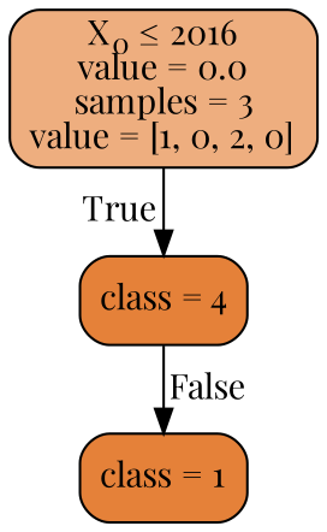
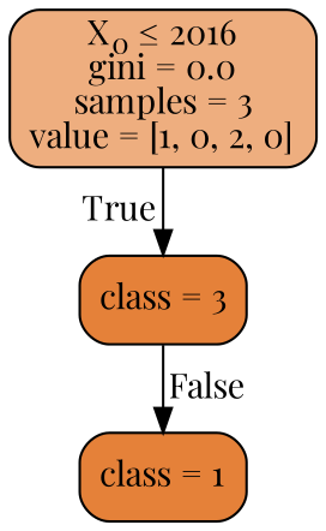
  digraph {
    fontname="Playfair Display"
    node [color=black fillcolor="#e58139ff" fontname="Playfair Display" shape=box style="filled, rounded"]
    edge [fontname="Playfair Display" labeldistance=2.5]
-   n1 [fillcolor="#e58139a4" label=<X<SUB>0</SUB> &le; 2016<br/>value = 0.0<br/>samples = 3<br/>value = [1, 0, 2, 0]>]
-   n2 [label="class = 4"]
+   n1 [fillcolor="#e58139a4" label=<X<SUB>0</SUB> &le; 2016<br/>gini = 0.0<br/>samples = 3<br/>value = [1, 0, 2, 0]>]
+   n2 [label="class = 3"]
    n3 [label="class = 1"]
    n1 -> n2 [headlabel=True labelangle=45]
    n2 -> n3 [headlabel=False labelangle=-45]
  }
